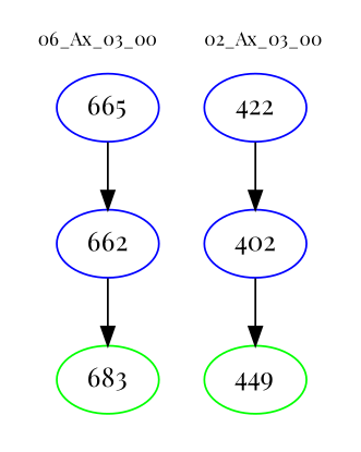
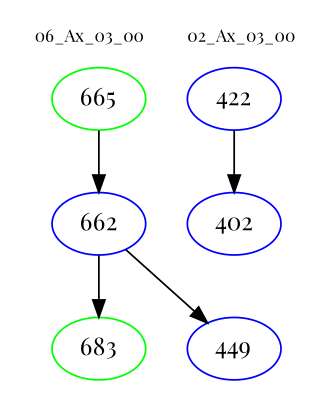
  digraph {
    fontname="Playfair Display"
    node [color=blue fontname="Playfair Display"]
    edge [color=black fontname="Playfair Display"]
-   n1 [label=665]
+   n1 [color=green label=665]
    n2 [label=662]
    n3 [color=green label=683]
    n4 [label=422]
    n5 [label=402]
-   n6 [color=green label=449]
+   n6 [label=449]
    subgraph cluster_1 {
      color=white
      fontsize=10
      label="06_Ax_03_00"
      n1
      n2
      n3
    }
    subgraph cluster_2 {
      color=white
      fontsize=10
      label="02_Ax_03_00"
      n4
      n5
      n6
    }
    n1 -> n2
    n2 -> n3
    n4 -> n5
-   n5 -> n6
+   n2 -> n6
  }
